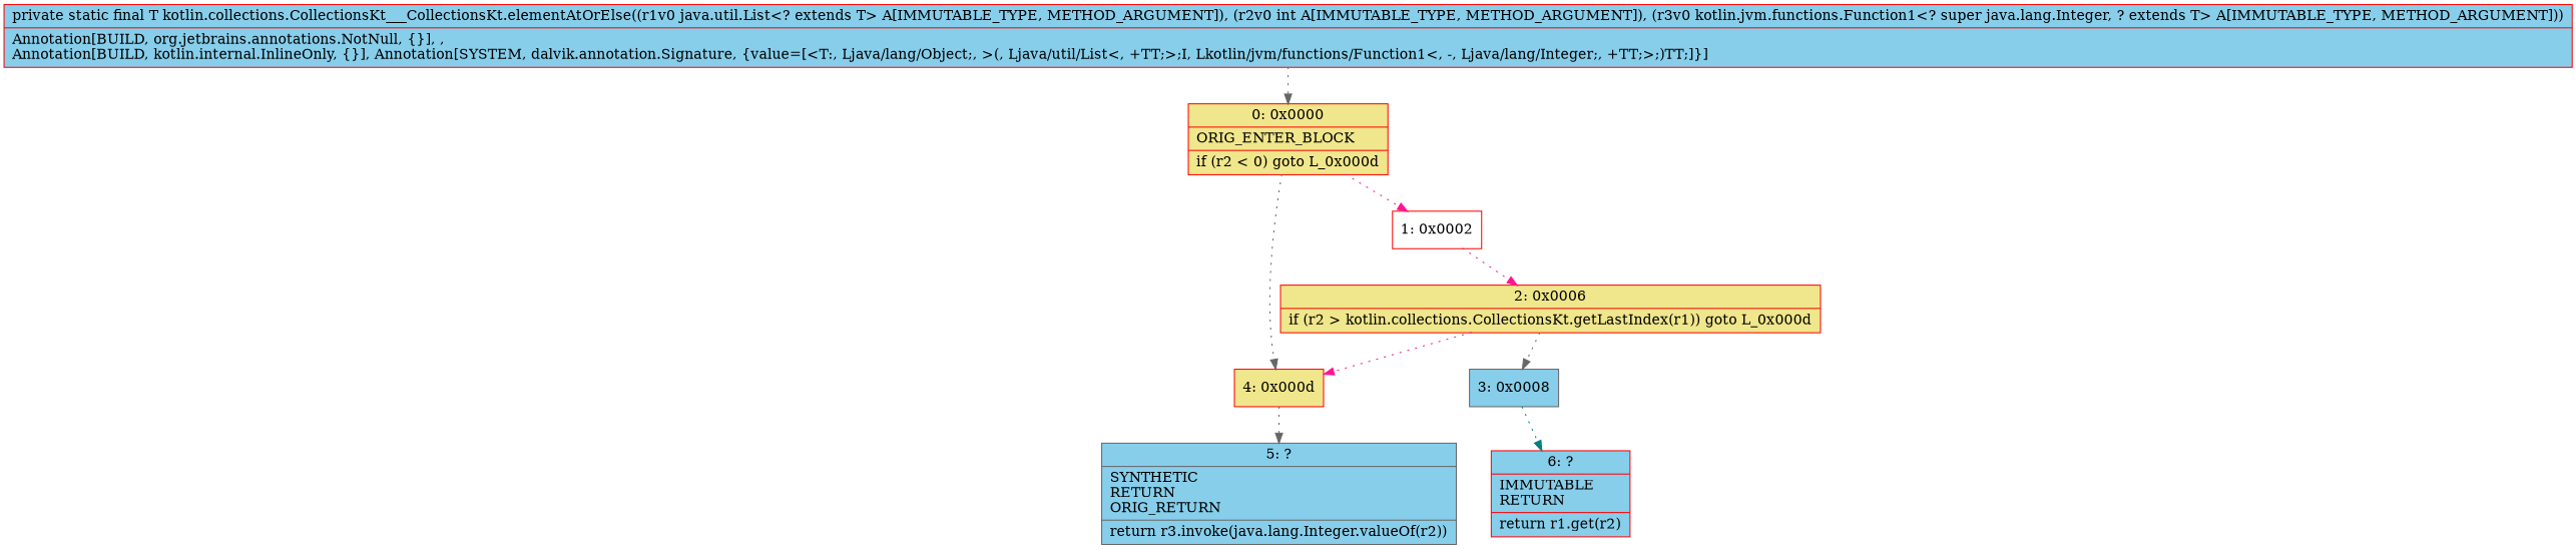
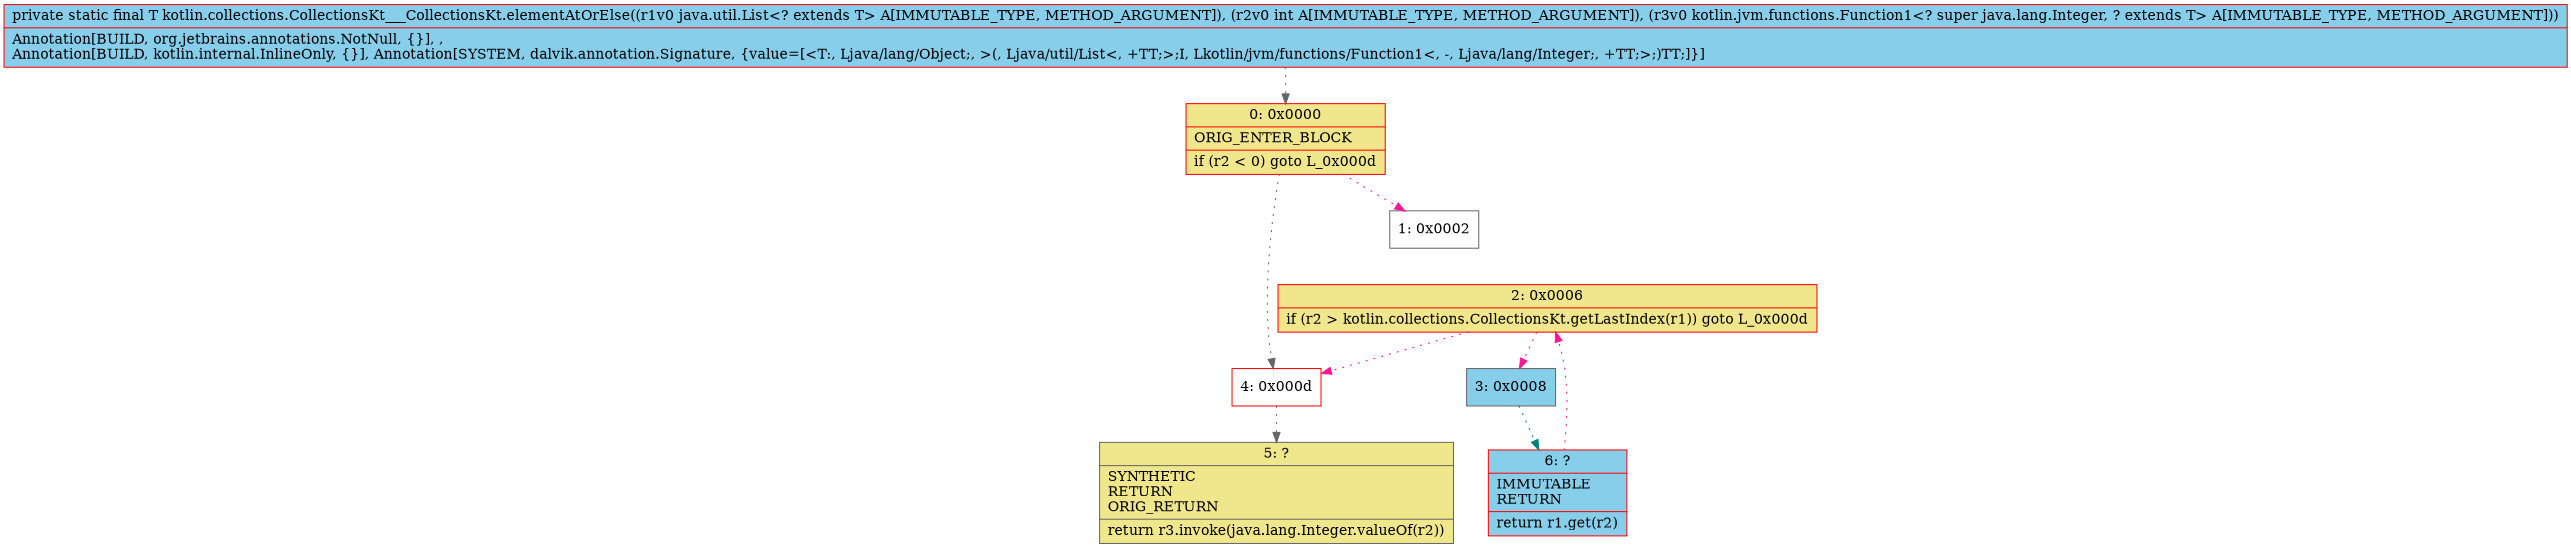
  digraph {
    node [color=red fillcolor=skyblue shape=record style=filled]
    edge [color=deeppink style=dotted]
    n1 [fillcolor=khaki label="{0\:\ 0x0000|ORIG_ENTER_BLOCK\l|if (r2 \< 0) goto L_0x000d\l}"]
-   n2 [fillcolor=white label="{1\:\ 0x0002}"]
-   n3 [fillcolor=khaki label="{4\:\ 0x000d}"]
+   n2 [color=gray40 fillcolor=white label="{1\:\ 0x0002}"]
+   n3 [fillcolor=white label="{4\:\ 0x000d}"]
    n4 [fillcolor=khaki label="{2\:\ 0x0006|if (r2 \> kotlin.collections.CollectionsKt.getLastIndex(r1)) goto L_0x000d\l}"]
-   n5 [color=gray40 label="{5\:\ ?|SYNTHETIC\lRETURN\lORIG_RETURN\l|return r3.invoke(java.lang.Integer.valueOf(r2))\l}"]
+   n5 [color=gray40 fillcolor=khaki label="{5\:\ ?|SYNTHETIC\lRETURN\lORIG_RETURN\l|return r3.invoke(java.lang.Integer.valueOf(r2))\l}"]
    n6 [color=gray40 label="{3\:\ 0x0008}"]
    n7 [label="{6\:\ ?|IMMUTABLE\lRETURN\l|return r1.get(r2)\l}"]
    n8 [label="{private static final T kotlin.collections.CollectionsKt___CollectionsKt.elementAtOrElse((r1v0 java.util.List\<? extends T\> A[IMMUTABLE_TYPE, METHOD_ARGUMENT]), (r2v0 int A[IMMUTABLE_TYPE, METHOD_ARGUMENT]), (r3v0 kotlin.jvm.functions.Function1\<? super java.lang.Integer, ? extends T\> A[IMMUTABLE_TYPE, METHOD_ARGUMENT]))  | Annotation[BUILD, org.jetbrains.annotations.NotNull, \{\}], , \lAnnotation[BUILD, kotlin.internal.InlineOnly, \{\}], Annotation[SYSTEM, dalvik.annotation.Signature, \{value=[\<T:, Ljava\/lang\/Object;, \>(, Ljava\/util\/List\<, +TT;\>;I, Lkotlin\/jvm\/functions\/Function1\<, \-, Ljava\/lang\/Integer;, +TT;\>;)TT;]\}]\l}"]
    n1 -> n2
    n1 -> n3 [color=gray40]
-   n2 -> n4
+   n7 -> n4
    n3 -> n5 [color=gray40]
    n4 -> n3
-   n4 -> n6 [color=gray40]
+   n4 -> n6
    n6 -> n7 [color=teal]
    n8 -> n1 [color=gray40]
  }
